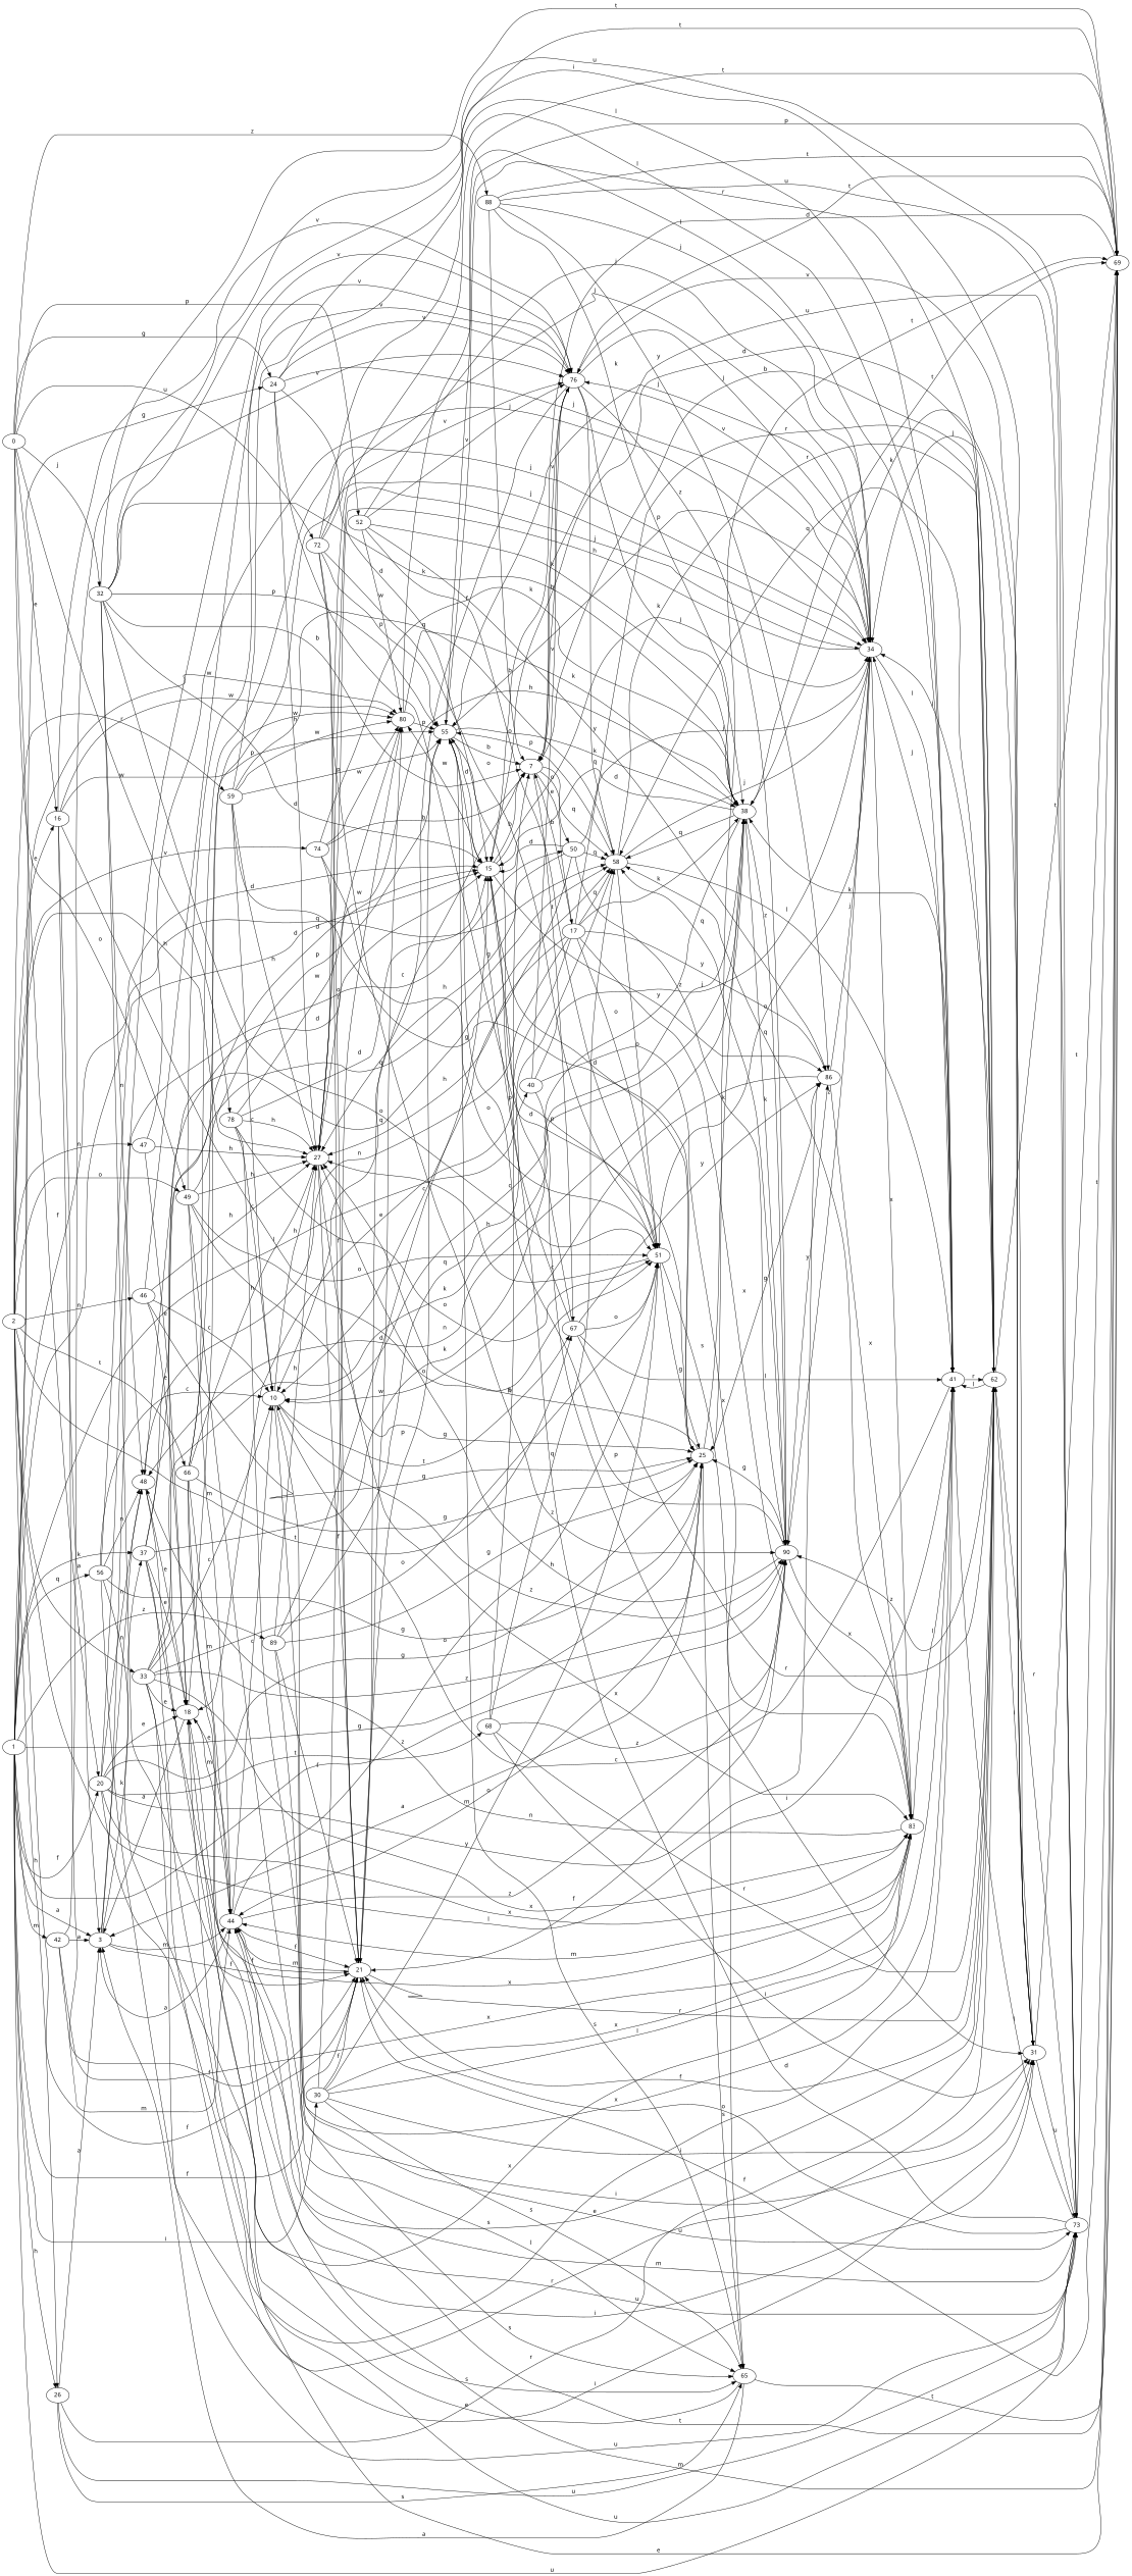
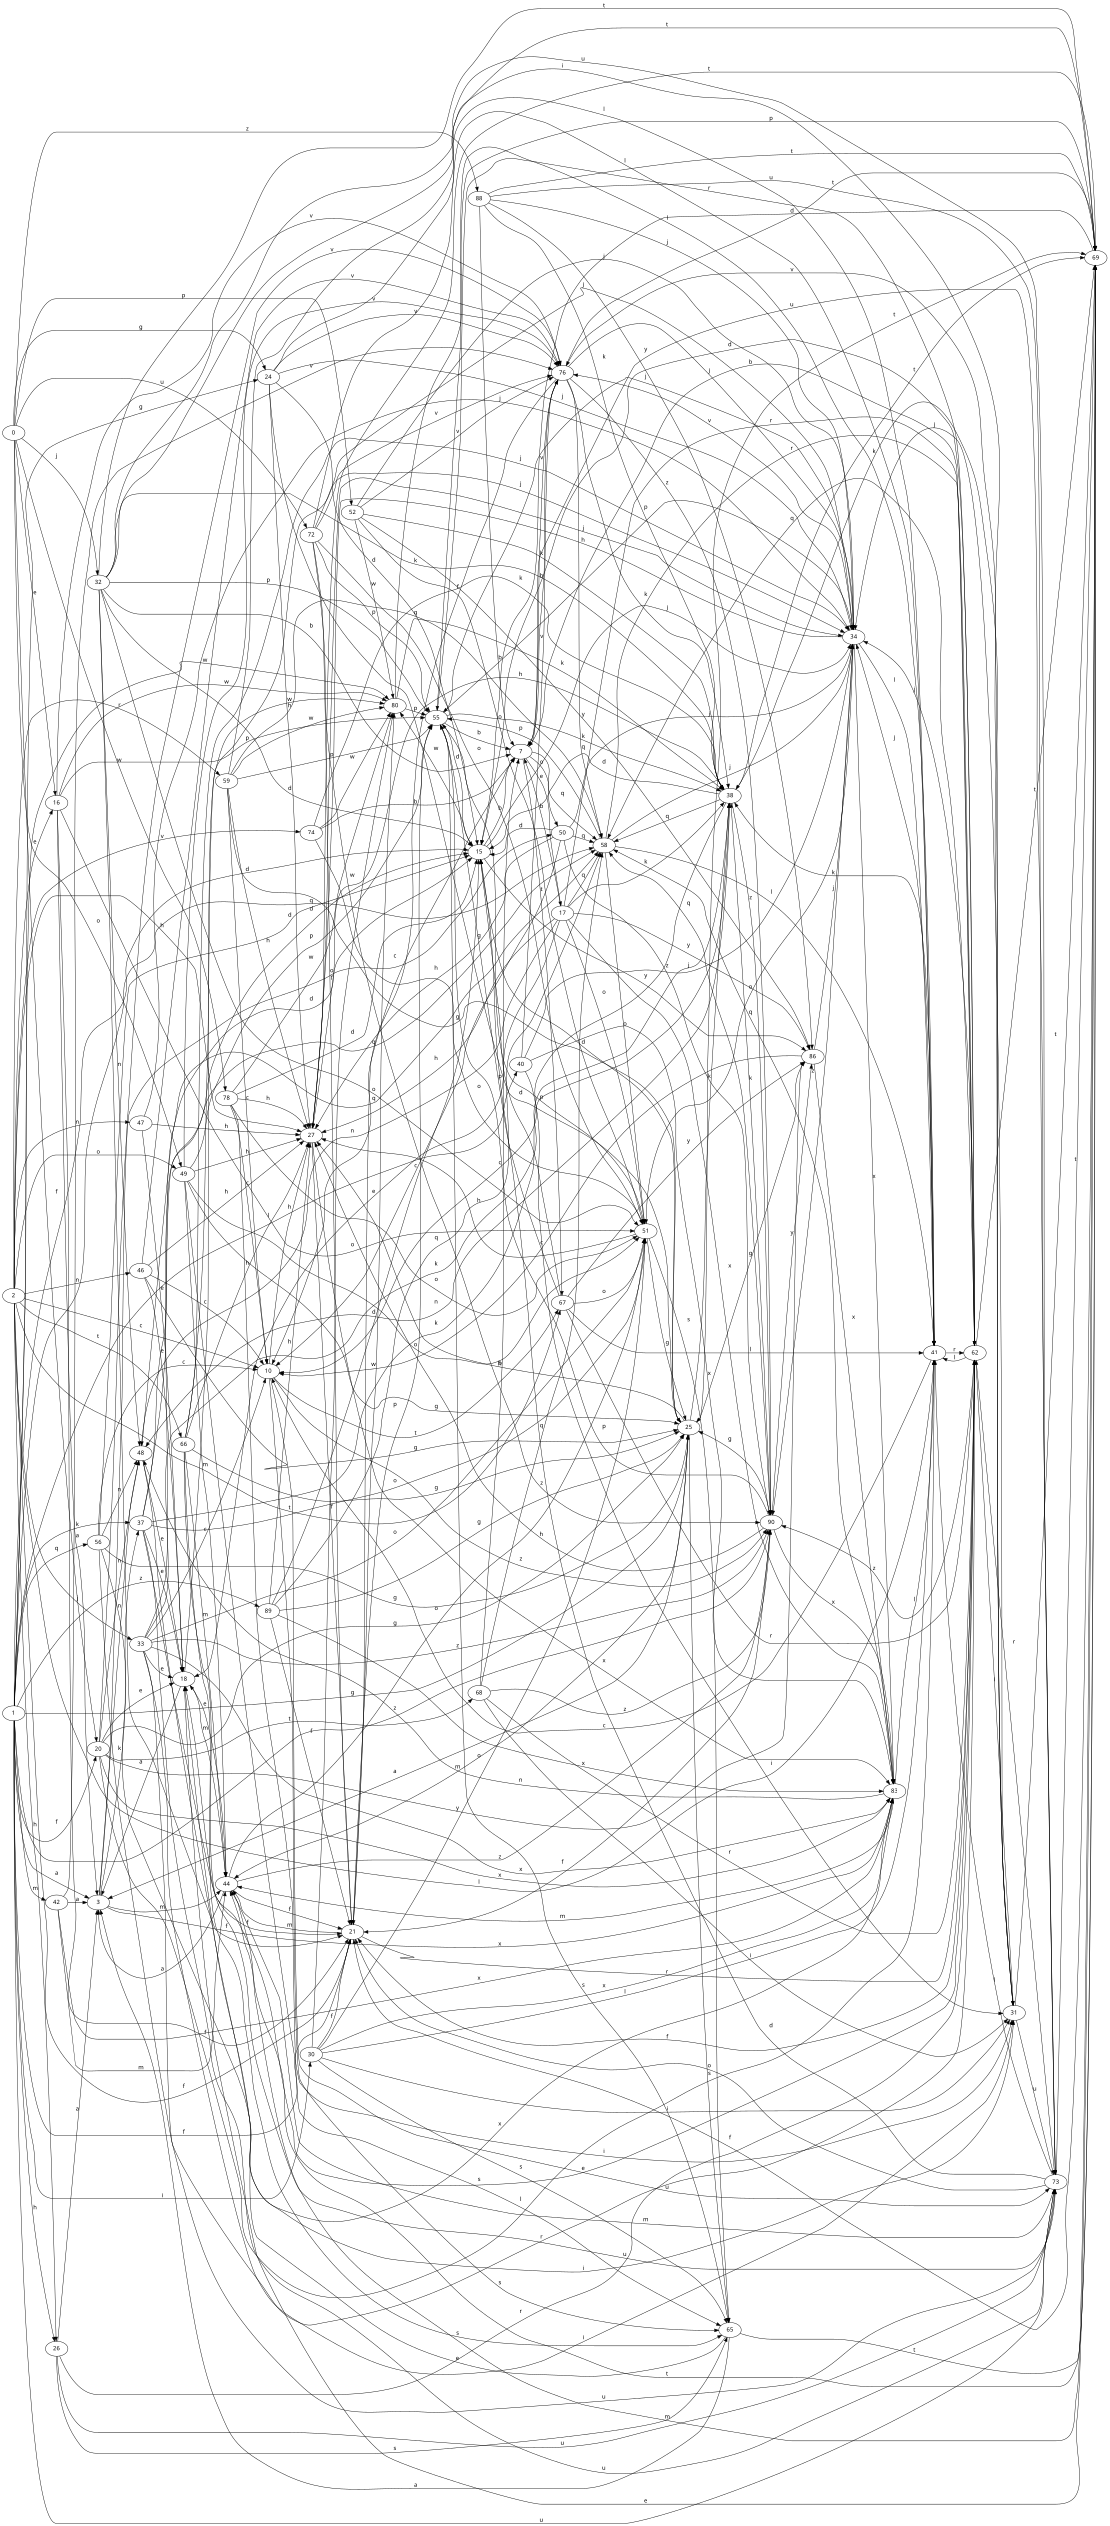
  strict digraph {
    fontname="Noto Sans"
    rankdir=LR
    node [fontname="Noto Sans"]
    edge [fontname="Noto Sans"]
    0
    16
    20
    24
    32
    49
    52
    72
    78
    88
    3
    21
    80
    76
    51
    55
    25
    41
    48
    83
    86
    18
    68
    15
    27
    34
    73
    7
    38
    69
    31
    44
    90
    10
    65
    1
    26
    30
    37
    40
    42
    56
    58
    89
    50
    62
    2
    33
    46
    47
    59
    66
    67
    74
    17
    0 -> 16 [label=e]
    0 -> 20 [label=f]
    0 -> 24 [label=g]
    0 -> 32 [label=j]
    0 -> 49 [label=o]
    0 -> 52 [label=p]
    0 -> 72 [label=u]
    0 -> 78 [label=w]
    0 -> 88 [label=z]
    16 -> 3 [label=a]
    16 -> 21 [label=f]
    16 -> 80 [label=w]
    16 -> 76 [label=v]
    16 -> 51 [label=o]
    16 -> 55 [label=p]
    20 -> 76 [label=v]
    20 -> 25 [label=g]
    20 -> 41 [label=l]
    20 -> 48 [label=n]
    20 -> 83 [label=x]
    20 -> 86 [label=y]
    20 -> 18 [label=e]
    20 -> 68 [label=t]
    24 -> 76 [label=v]
    24 -> 25 [label=g]
    24 -> 41 [label=l]
    24 -> 15 [label=d]
    24 -> 27 [label=h]
    24 -> 34 [label=j]
    32 -> 21 [label=f]
    32 -> 51 [label=o]
    32 -> 55 [label=p]
    32 -> 48 [label=n]
    32 -> 15 [label=d]
    32 -> 73 [label=u]
    32 -> 7 [label=b]
    32 -> 38 [label=k]
    32 -> 69 [label=t]
    32 -> 31 [label=i]
    49 -> 76 [label=v]
    49 -> 51 [label=o]
    49 -> 55 [label=p]
    49 -> 25 [label=g]
    49 -> 27 [label=h]
    49 -> 31 [label=i]
    49 -> 44 [label=m]
    52 -> 80 [label=w]
    52 -> 76 [label=v]
    52 -> 51 [label=o]
    52 -> 86 [label=y]
    52 -> 34 [label=j]
    52 -> 38 [label=k]
    72 -> 21 [label=f]
    72 -> 76 [label=v]
    72 -> 51 [label=o]
    72 -> 55 [label=p]
    72 -> 41 [label=l]
    72 -> 34 [label=j]
    72 -> 90 [label=z]
    78 -> 80 [label=w]
    78 -> 51 [label=o]
    78 -> 15 [label=d]
    78 -> 27 [label=h]
    78 -> 10 [label=c]
    78 -> 65 [label=s]
    88 -> 86 [label=y]
    88 -> 34 [label=j]
    88 -> 73 [label=u]
    88 -> 7 [label=b]
    88 -> 38 [label=k]
    88 -> 69 [label=t]
    3 -> 48 [label=n]
    3 -> 83 [label=x]
    3 -> 44 [label=m]
    3 -> 37 [label=k]
    3 -> 50 [label=o]
    21 -> 80 [label=w]
    21 -> 55 [label=p]
    21 -> 44 [label=m]
    21 -> 62 [label=r]
    80 -> 55 [label=p]
    80 -> 41 [label=l]
    80 -> 38 [label=k]
    76 -> 21 [label=f]
    76 -> 34 [label=j]
    76 -> 7 [label=b]
    76 -> 38 [label=k]
    76 -> 69 [label=t]
    76 -> 90 [label=z]
    76 -> 58 [label=q]
    51 -> 55 [label=p]
    51 -> 25 [label=g]
    51 -> 27 [label=h]
    51 -> 65 [label=s]
    55 -> 15 [label=d]
    55 -> 34 [label=j]
    55 -> 7 [label=b]
    55 -> 38 [label=k]
    55 -> 65 [label=s]
    55 -> 62 [label=r]
    25 -> 3 [label=a]
    25 -> 15 [label=d]
    25 -> 27 [label=h]
    25 -> 38 [label=k]
    25 -> 69 [label=t]
    25 -> 44 [label=m]
    25 -> 65 [label=s]
    41 -> 34 [label=j]
    41 -> 38 [label=k]
    41 -> 10 [label=c]
    41 -> 62 [label=r]
    48 -> 18 [label=e]
    48 -> 31 [label=i]
    48 -> 58 [label=q]
    83 -> 41 [label=l]
    83 -> 48 [label=n]
    83 -> 44 [label=m]
    83 -> 58 [label=q]
    86 -> 25 [label=g]
    86 -> 83 [label=x]
    86 -> 34 [label=j]
    86 -> 10 [label=c]
    18 -> 3 [label=a]
    18 -> 34 [label=j]
    18 -> 44 [label=m]
    68 -> 7 [label=b]
    68 -> 31 [label=i]
    68 -> 90 [label=z]
    68 -> 58 [label=q]
    68 -> 62 [label=r]
    15 -> 80 [label=w]
    15 -> 86 [label=y]
    15 -> 34 [label=j]
    15 -> 7 [label=b]
    27 -> 21 [label=f]
    27 -> 83 [label=x]
    27 -> 34 [label=j]
    27 -> 69 [label=t]
    34 -> 76 [label=v]
    34 -> 51 [label=o]
    34 -> 55 [label=p]
    34 -> 41 [label=l]
    34 -> 83 [label=x]
    34 -> 27 [label=h]
    34 -> 90 [label=z]
    73 -> 21 [label=o]
    73 -> 41 [label=l]
    73 -> 15 [label=d]
    73 -> 69 [label=t]
    73 -> 44 [label=m]
    73 -> 62 [label=r]
    7 -> 76 [label=v]
    7 -> 73 [label=u]
    7 -> 10 [label=c]
    7 -> 58 [label=q]
    7 -> 50 [label=o]
    7 -> 67 [label=t]
    7 -> 17 [label=e]
    38 -> 48 [label=n]
    38 -> 15 [label=d]
    38 -> 27 [label=h]
    38 -> 69 [label=t]
    38 -> 90 [label=z]
    38 -> 10 [label=c]
    38 -> 58 [label=q]
    69 -> 21 [label=f]
    69 -> 55 [label=p]
    69 -> 18 [label=e]
    69 -> 15 [label=d]
    69 -> 44 [label=m]
    31 -> 76 [label=v]
    31 -> 34 [label=j]
    31 -> 73 [label=u]
    31 -> 38 [label=k]
    31 -> 69 [label=t]
    44 -> 3 [label=a]
    44 -> 21 [label=f]
    44 -> 51 [label=o]
    44 -> 18 [label=e]
    44 -> 69 [label=t]
    44 -> 90 [label=z]
    90 -> 21 [label=f]
    90 -> 55 [label=p]
    90 -> 25 [label=g]
    90 -> 83 [label=x]
    90 -> 86 [label=y]
    90 -> 27 [label=h]
    90 -> 38 [label=k]
    90 -> 58 [label=q]
    10 -> 27 [label=h]
    10 -> 73 [label=u]
    10 -> 90 [label=z]
    10 -> 65 [label=s]
    10 -> 67 [label=t]
    65 -> 3 [label=a]
    65 -> 18 [label=e]
    65 -> 69 [label=t]
    1 -> 20 [label=f]
    1 -> 24 [label=g]
    1 -> 3 [label=a]
    1 -> 21 [label=f]
    1 -> 80 [label=w]
    1 -> 25 [label=g]
    1 -> 15 [label=d]
    1 -> 73 [label=u]
    1 -> 90 [label=z]
    1 -> 26 [label=h]
    1 -> 30 [label=i]
    1 -> 37 [label=k]
    1 -> 40 [label=l]
    1 -> 42 [label=m]
    1 -> 56 [label=q]
    1 -> 58 [label=q]
    1 -> 89 [label=z]
    26 -> 3 [label=a]
    26 -> 73 [label=u]
    26 -> 65 [label=s]
    26 -> 62 [label=r]
    30 -> 21 [label=f]
    30 -> 80 [label=w]
    30 -> 51 [label=o]
    30 -> 41 [label=l]
    30 -> 83 [label=x]
    30 -> 31 [label=i]
    30 -> 65 [label=s]
    37 -> 21 [label=f]
+   37 -> 51 [label=o]
    37 -> 18 [label=e]
    37 -> 15 [label=d]
    37 -> 73 [label=u]
    37 -> 38 [label=k]
    37 -> 58 [label=q]
    40 -> 76 [label=v]
    40 -> 83 [label=x]
    40 -> 34 [label=j]
    40 -> 31 [label=i]
    42 -> 3 [label=a]
    42 -> 76 [label=v]
    42 -> 83 [label=x]
    42 -> 44 [label=m]
    56 -> 25 [label=g]
    56 -> 48 [label=n]
    56 -> 83 [label=x]
    56 -> 15 [label=d]
    56 -> 10 [label=c]
    56 -> 62 [label=r]
    58 -> 51 [label=o]
    58 -> 55 [label=p]
    58 -> 41 [label=l]
    58 -> 34 [label=j]
    58 -> 62 [label=r]
    89 -> 21 [label=f]
    89 -> 25 [label=g]
-   89 -> 41 [label=x]
+   89 -> 83 [label=x]
    89 -> 15 [label=d]
    89 -> 27 [label=h]
    89 -> 58 [label=q]
    50 -> 15 [label=d]
    50 -> 27 [label=h]
    50 -> 34 [label=j]
    50 -> 90 [label=z]
    50 -> 10 [label=c]
    50 -> 58 [label=q]
    62 -> 21 [label=f]
    62 -> 41 [label=l]
    62 -> 18 [label=e]
    62 -> 15 [label=d]
    62 -> 34 [label=j]
    62 -> 7 [label=b]
    62 -> 69 [label=t]
    62 -> 31 [label=i]
    62 -> 90 [label=z]
    62 -> 58 [label=q]
    2 -> 16 [label=e]
    2 -> 49 [label=o]
    2 -> 21 [label=f]
    2 -> 41 [label=l]
    2 -> 27 [label=h]
-   44 -> 10 [label=c]
+   2 -> 10 [label=c]
    2 -> 26 [label=h]
    2 -> 33 [label=j]
    2 -> 46 [label=n]
    2 -> 47 [label=n]
    2 -> 59 [label=r]
    2 -> 66 [label=t]
    2 -> 67 [label=t]
    2 -> 74 [label=v]
    33 -> 51 [label=o]
    33 -> 83 [label=x]
    33 -> 18 [label=e]
    33 -> 15 [label=d]
    33 -> 73 [label=u]
    33 -> 38 [label=k]
    33 -> 31 [label=i]
    33 -> 90 [label=z]
    33 -> 10 [label=c]
    46 -> 76 [label=v]
    46 -> 25 [label=g]
    46 -> 18 [label=e]
    46 -> 27 [label=h]
    46 -> 10 [label=c]
    47 -> 18 [label=e]
    47 -> 27 [label=h]
    47 -> 34 [label=j]
    59 -> 80 [label=w]
    59 -> 55 [label=p]
    59 -> 25 [label=g]
    59 -> 27 [label=h]
    59 -> 69 [label=t]
    59 -> 10 [label=c]
    59 -> 58 [label=q]
    66 -> 80 [label=w]
    66 -> 25 [label=g]
    66 -> 27 [label=h]
    66 -> 34 [label=j]
    66 -> 73 [label=u]
    66 -> 44 [label=m]
    66 -> 65 [label=s]
    67 -> 51 [label=o]
    67 -> 55 [label=p]
    67 -> 41 [label=l]
    67 -> 86 [label=y]
    67 -> 15 [label=d]
    67 -> 62 [label=r]
-   74 -> 21 [label=f]
    74 -> 80 [label=w]
    74 -> 51 [label=o]
    74 -> 7 [label=b]
    74 -> 38 [label=k]
    17 -> 51 [label=o]
    17 -> 48 [label=n]
    17 -> 83 [label=x]
    17 -> 86 [label=y]
    17 -> 18 [label=e]
    17 -> 27 [label=h]
    17 -> 7 [label=b]
    17 -> 38 [label=k]
    17 -> 58 [label=q]
    17 -> 62 [label=r]
  }
